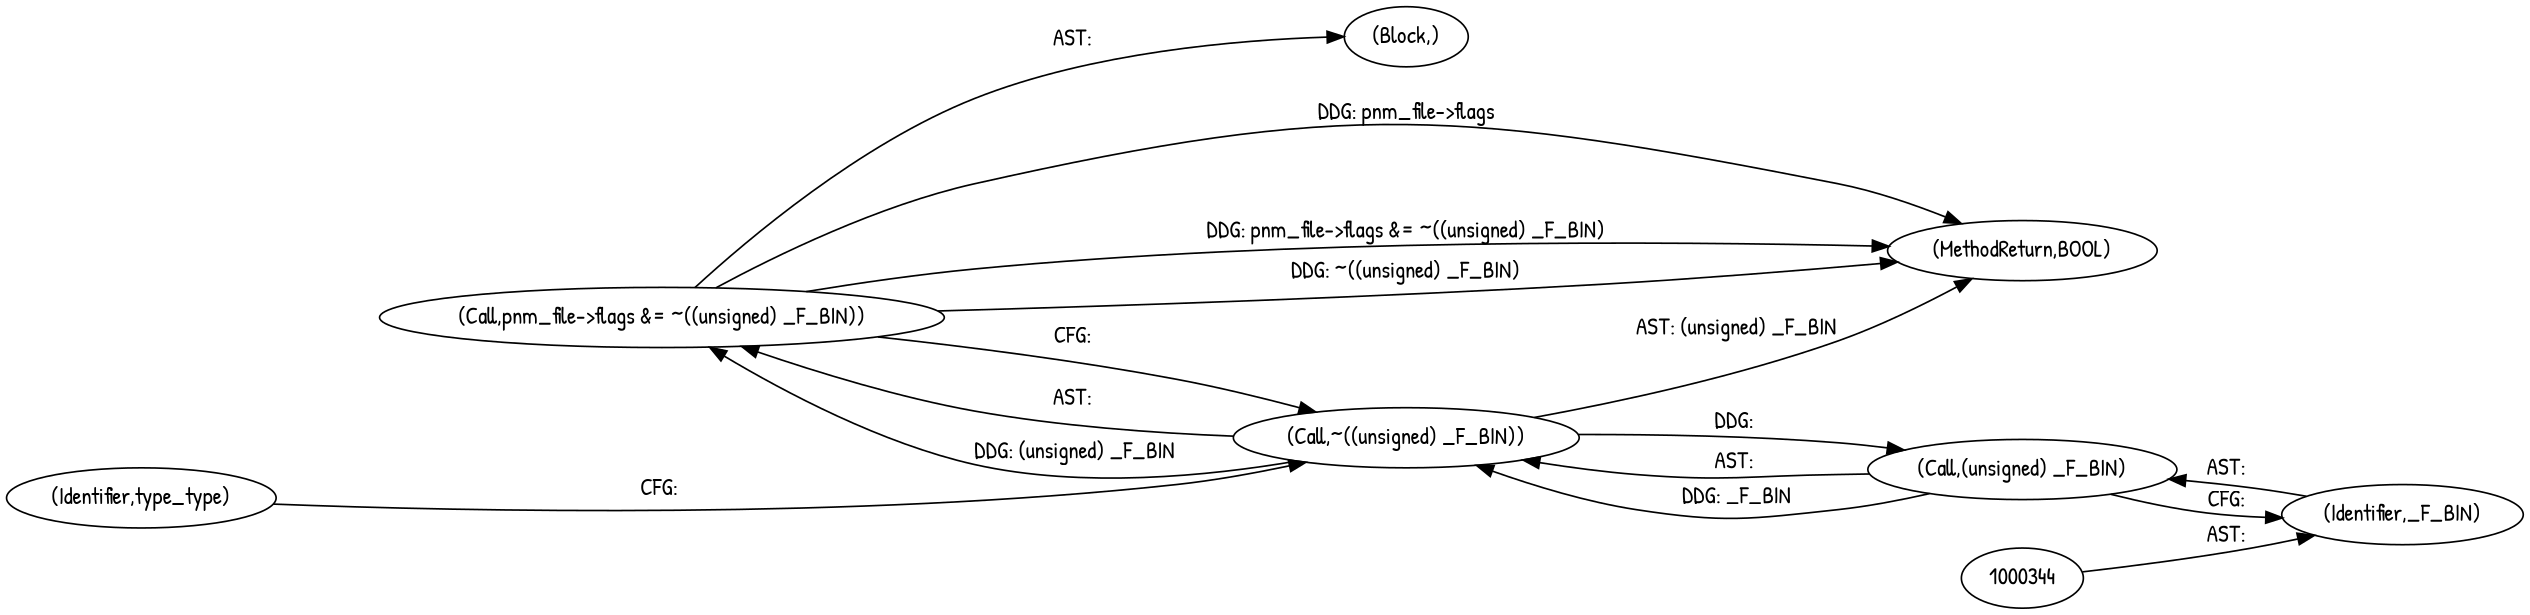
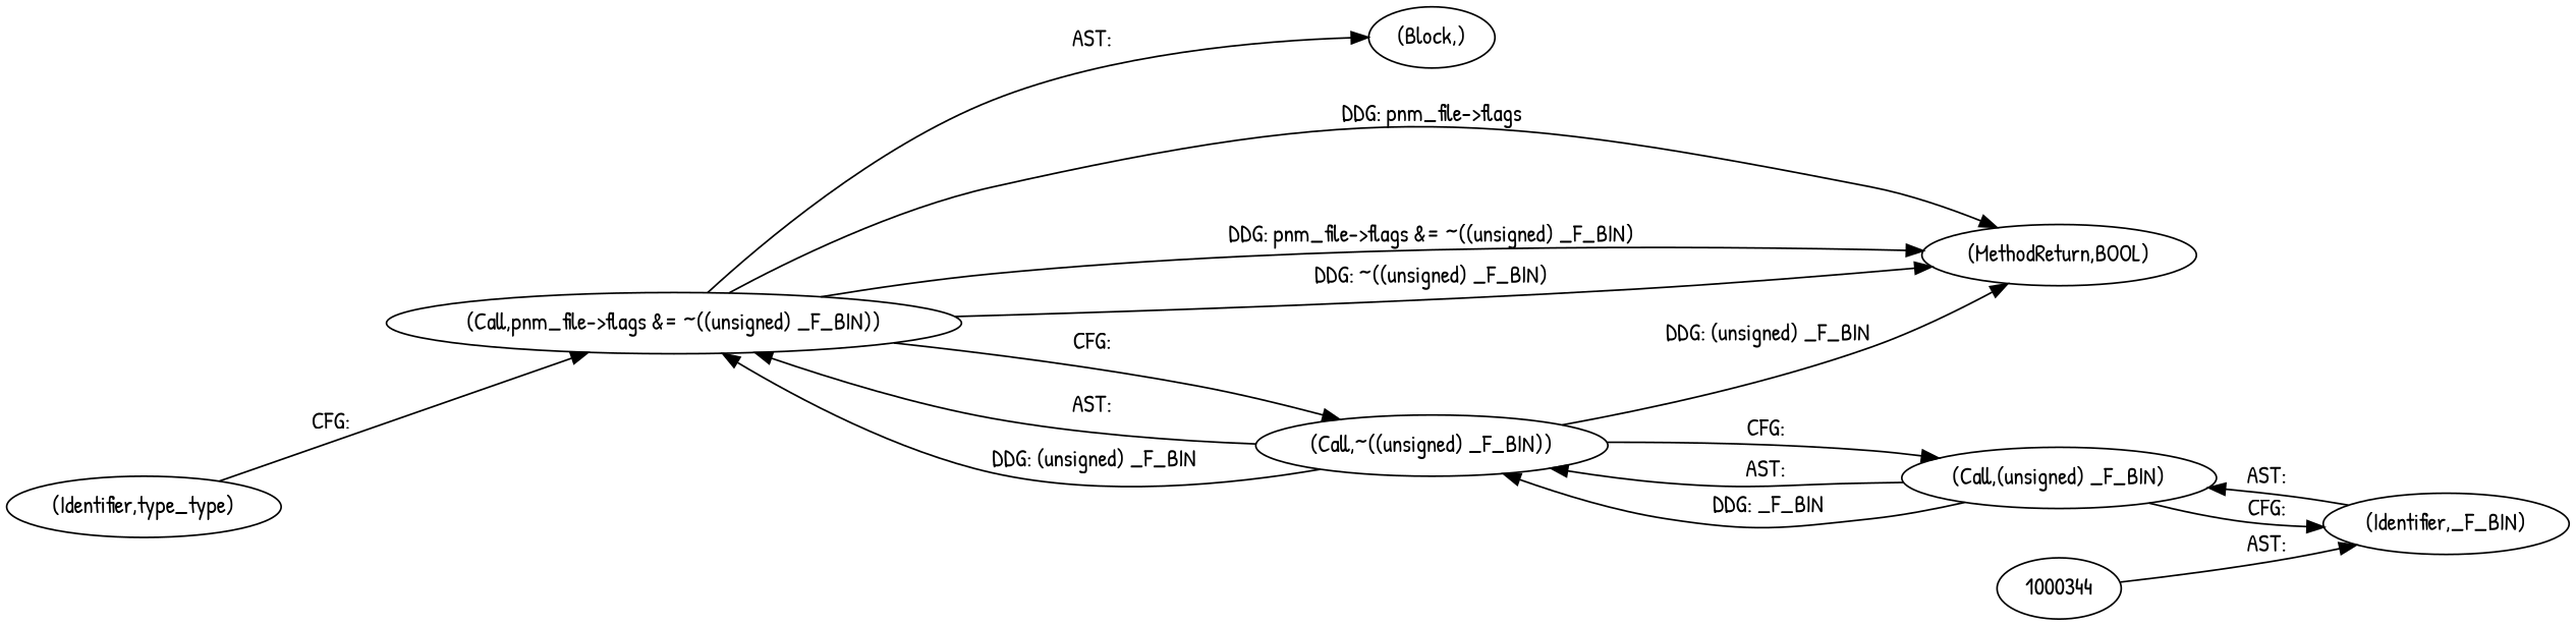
  digraph {
    fontname="Patrick Hand"
    rankdir=LR
    node [fontname="Patrick Hand"]
    edge [fontname="Patrick Hand"]
    n1 [label="(Call,pnm_file->flags &= ~((unsigned) _F_BIN))"]
    n2 [label="(Call,~((unsigned) _F_BIN))"]
    n3 [label="(MethodReturn,BOOL)"]
    n4 [label="(Block,)"]
    n5 [label="(Call,(unsigned) _F_BIN)"]
    n6 [label="(Identifier,_F_BIN)"]
    n7 [label="(Identifier,type_type)"]
    1000344
    n1 -> n2 [label="CFG: "]
    n1 -> n3 [label="DDG: pnm_file->flags"]
    n1 -> n3 [label="DDG: pnm_file->flags &= ~((unsigned) _F_BIN)"]
    n1 -> n3 [label="DDG: ~((unsigned) _F_BIN)"]
    n1 -> n4 [label="AST: "]
    n2 -> n1 [label="AST: "]
    n2 -> n1 [label="DDG: (unsigned) _F_BIN"]
-   n2 -> n3 [label="AST: (unsigned) _F_BIN"]
-   n2 -> n5 [label="DDG: "]
+   n2 -> n3 [label="DDG: (unsigned) _F_BIN"]
+   n2 -> n5 [label="CFG: "]
    n5 -> n2 [label="AST: "]
    n5 -> n2 [label="DDG: _F_BIN"]
    n5 -> n6 [label="CFG: "]
    n6 -> n5 [label="AST: "]
-   n7 -> n2 [label="CFG: "]
+   n7 -> n1 [label="CFG: "]
    1000344 -> n6 [label="AST: "]
  }
